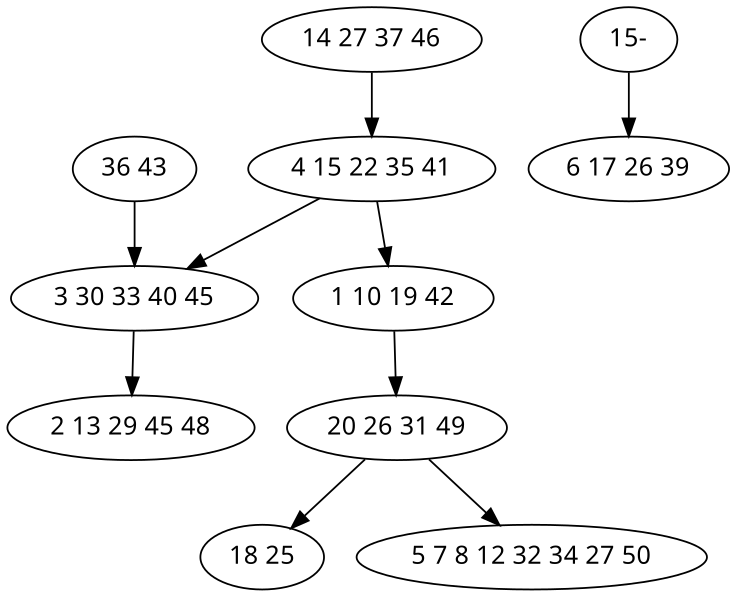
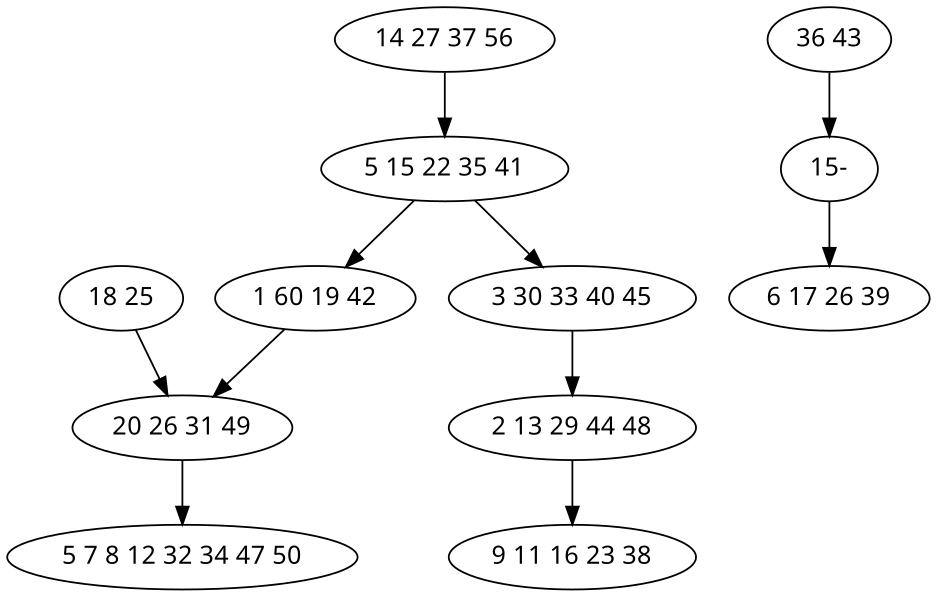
  digraph {
    fontname="Noto Sans"
    node [fontname="Noto Sans"]
    edge [fontname="Noto Sans"]
-   n1 [label="4 15 22 35 41"]
-   n2 [label="1 10 19 42"]
+   n1 [label="5 15 22 35 41"]
+   n2 [label="1 60 19 42"]
    n3 [label="3 30 33 40 45"]
    n4 [label="20 26 31 49"]
-   n5 [label="2 13 29 45 48"]
-   n6 [label="14 27 37 46"]
+   n5 [label="2 13 29 44 48"]
+   n6 [label="14 27 37 56"]
    n7 [label="18 25"]
-   n8 [label="5 7 8 12 32 34 27 50"]
+   n8 [label="5 7 8 12 32 34 47 50"]
+   n9 [label="9 11 16 23 38"]
    n10 [label="36 43"]
    n11 [label="15-"]
    n12 [label="6 17 26 39"]
    n1 -> n2
    n1 -> n3
    n2 -> n4
    n3 -> n5
-   n4 -> n7
+   n7 -> n4
    n4 -> n8
+   n5 -> n9
    n6 -> n1
-   n10 -> n3
+   n10 -> n11
    n11 -> n12
  }
